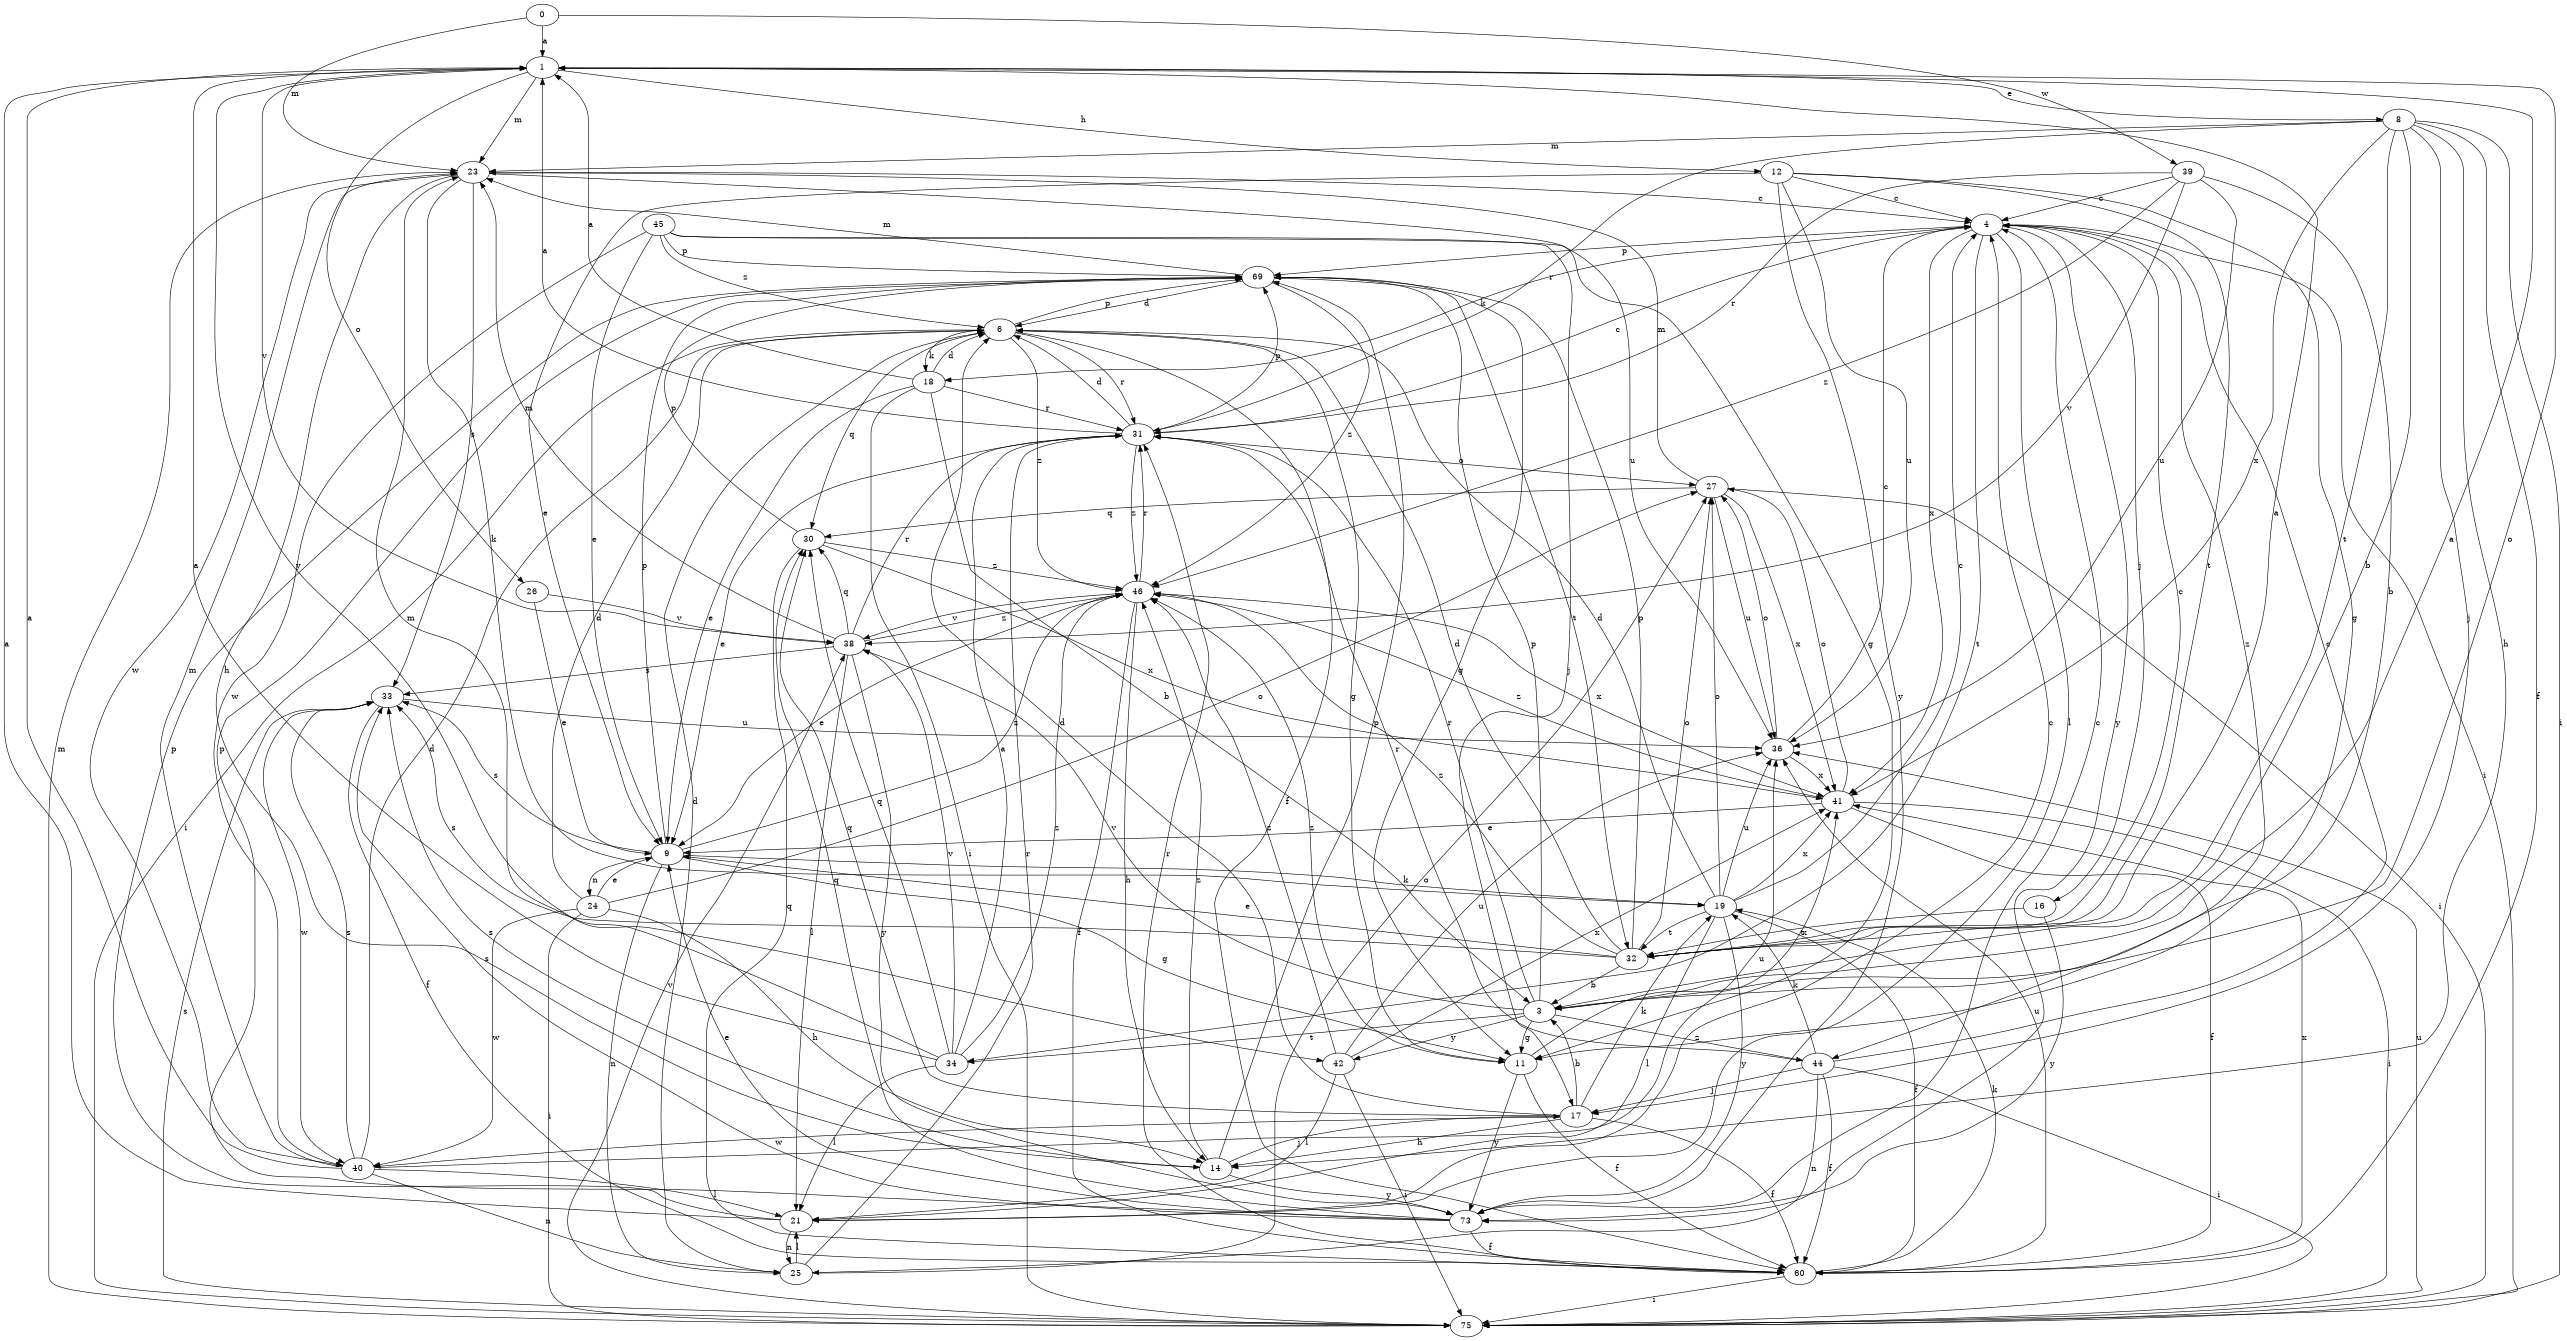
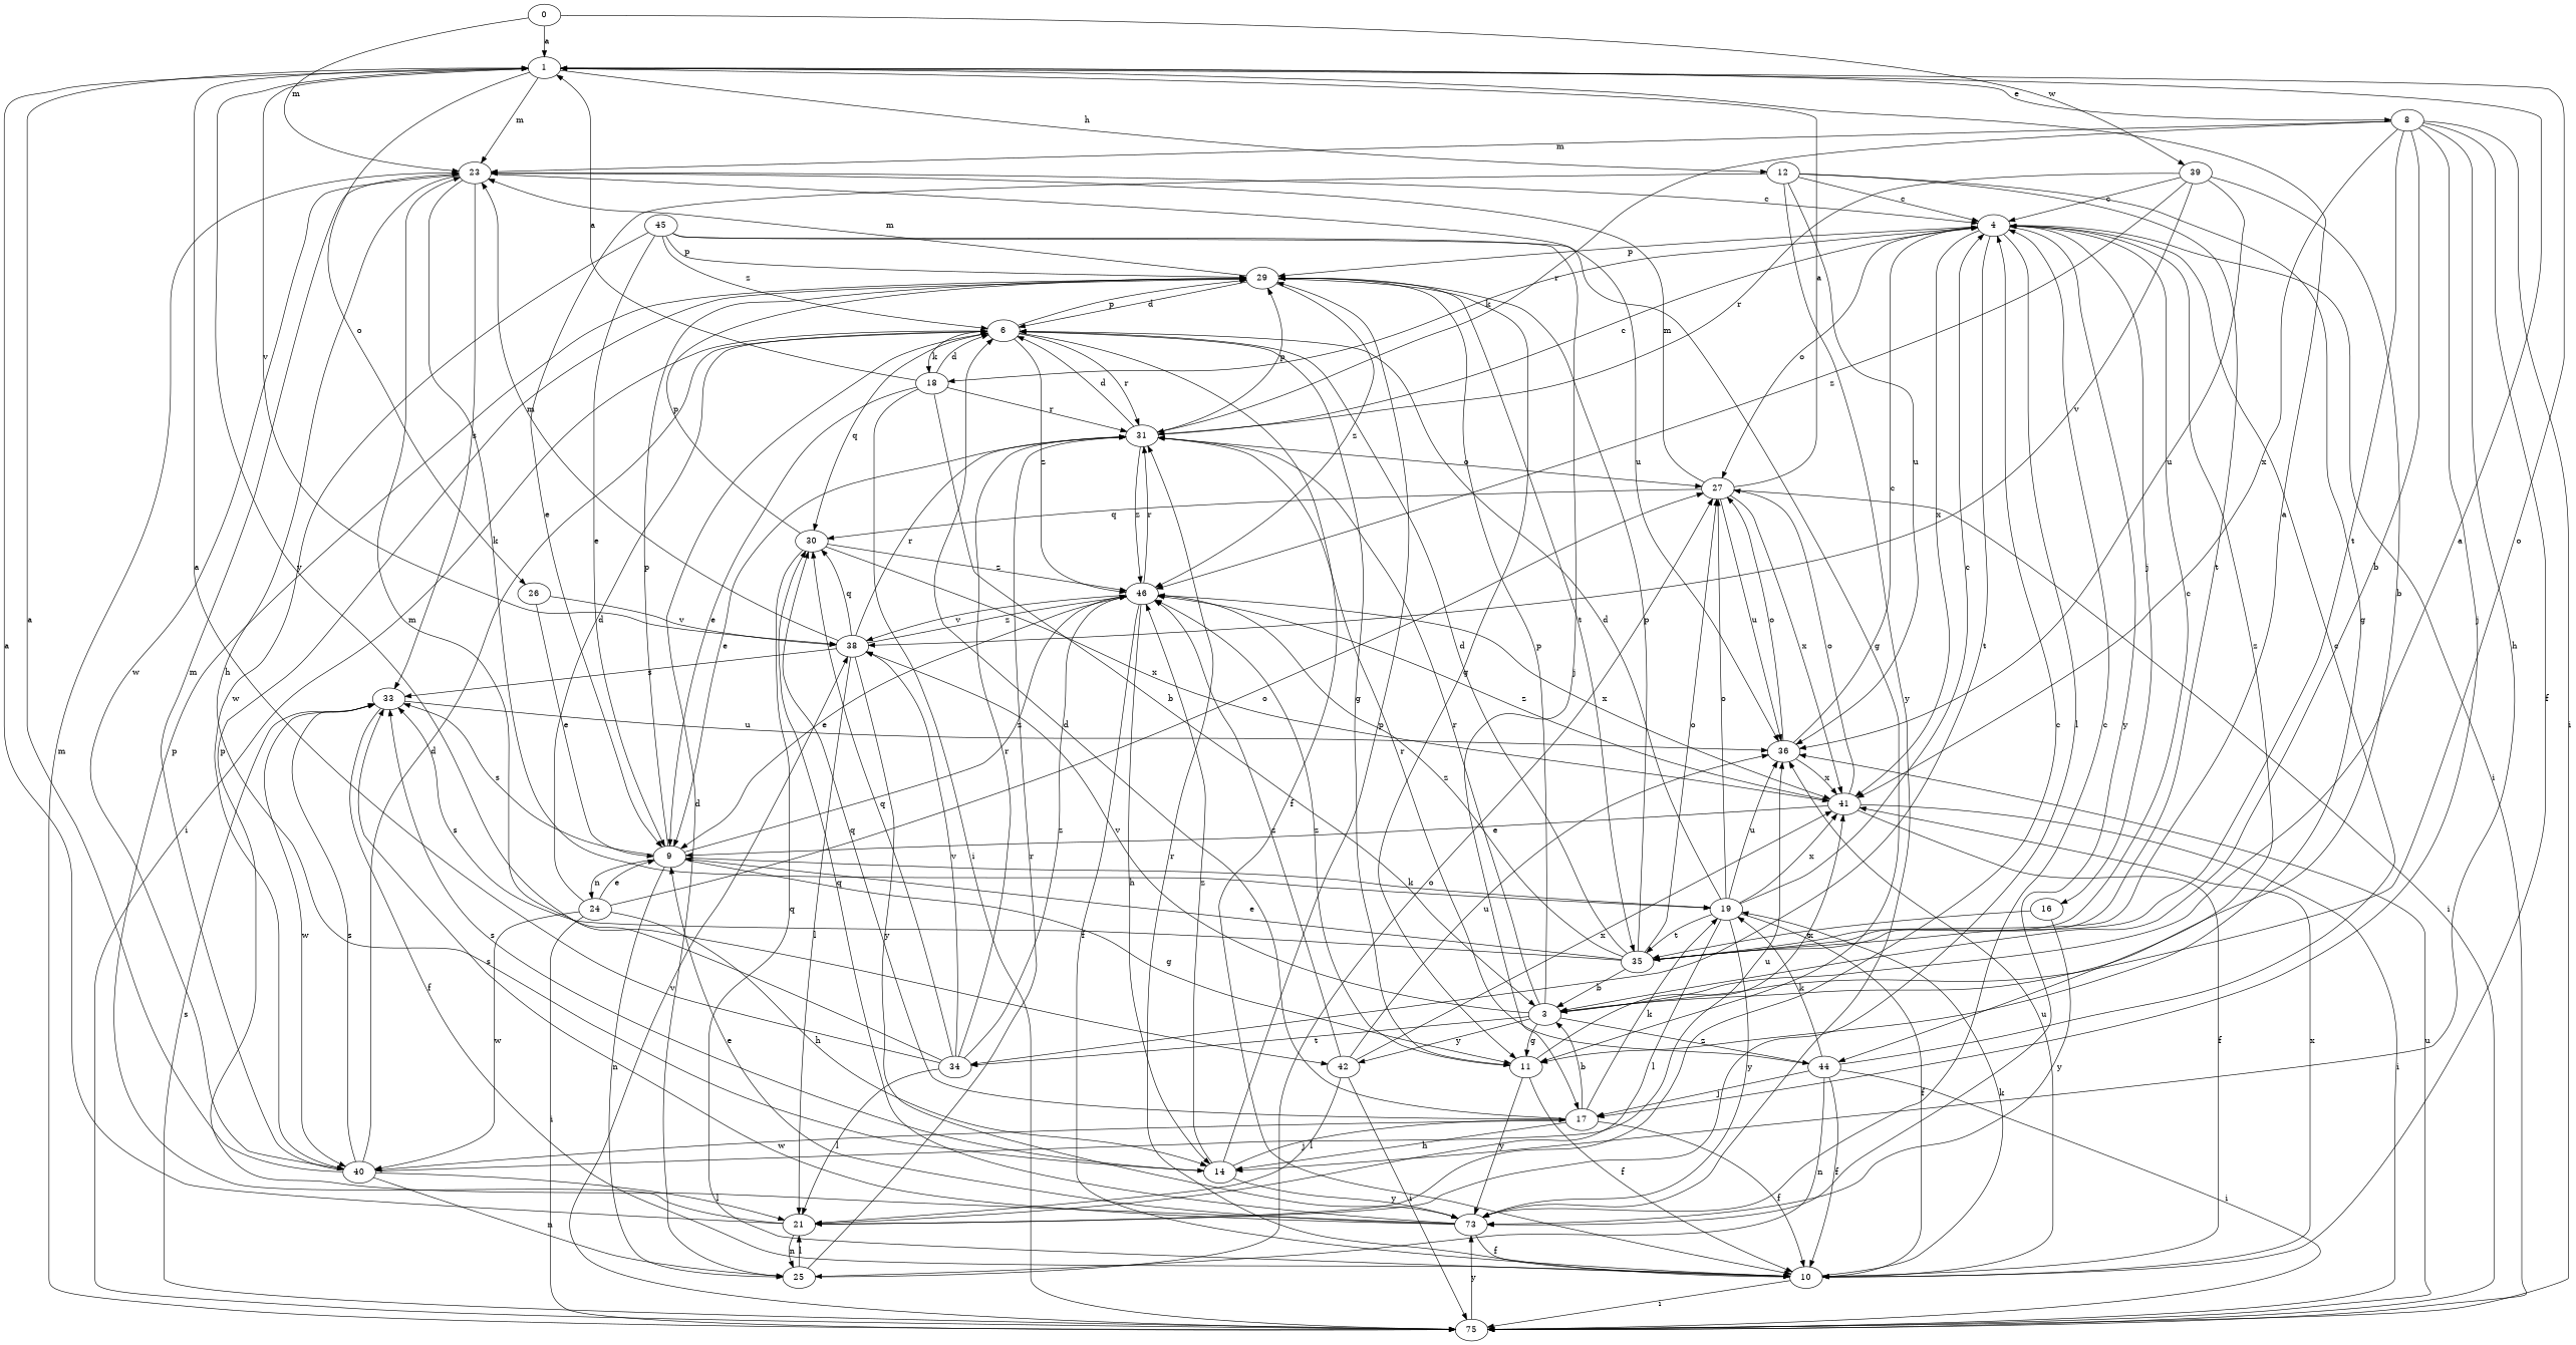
  strict digraph {
    0
    1
    23
    39
    3
    8
    12
    26
    38
    42
    4
    14
    19
    33
    36
    40
    31
    46
    11
-   29 [label=69]
+   29
    34
    44
    n23 [label=75]
    41
-   10 [label=60]
+   10
    17
-   35 [label=32]
+   35
    n28 [label=73]
    9
    21
    30
    6
    27
    25
    16
    18
    45
    24
    0 -> 1 [label=a]
    0 -> 23 [label=m]
    0 -> 39 [label=w]
    1 -> 23 [label=m]
    1 -> 3 [label=o]
    1 -> 8 [label=e]
    1 -> 12 [label=h]
    1 -> 26 [label=o]
    1 -> 38 [label=v]
    1 -> 42 [label=y]
    23 -> 4 [label=c]
    23 -> 14 [label=h]
    23 -> 19 [label=k]
    23 -> 33 [label=s]
    23 -> 36 [label=u]
    23 -> 40 [label=w]
    39 -> 3 [label=b]
    39 -> 38 [label=v]
    39 -> 4 [label=c]
    39 -> 36 [label=u]
    39 -> 31 [label=r]
    39 -> 46 [label=z]
    3 -> 1 [label=a]
    3 -> 38 [label=v]
    3 -> 42 [label=y]
    3 -> 31 [label=r]
    3 -> 11 [label=g]
    3 -> 29 [label=p]
    3 -> 34 [label=t]
    3 -> 44 [label=z]
    8 -> 23 [label=m]
    8 -> 3 [label=b]
    8 -> 14 [label=h]
    8 -> 31 [label=r]
    8 -> n23 [label=i]
    8 -> 41 [label=x]
    8 -> 10 [label=f]
    8 -> 17 [label=j]
    8 -> 35 [label=t]
    12 -> 4 [label=c]
    12 -> 36 [label=u]
    12 -> 11 [label=g]
    12 -> 35 [label=t]
    12 -> n28 [label=y]
    12 -> 9 [label=e]
    26 -> 38 [label=v]
    26 -> 9 [label=e]
    38 -> 23 [label=m]
    38 -> 33 [label=s]
    38 -> 31 [label=r]
    38 -> 46 [label=z]
    38 -> n28 [label=y]
    38 -> 21 [label=l]
    38 -> 30 [label=q]
    42 -> 36 [label=u]
    42 -> 46 [label=z]
    42 -> n23 [label=i]
    42 -> 41 [label=x]
    42 -> 21 [label=l]
    4 -> 29 [label=p]
    4 -> 34 [label=t]
    4 -> 44 [label=z]
    4 -> n23 [label=i]
    4 -> 41 [label=x]
    4 -> n28 [label=y]
    4 -> 21 [label=l]
+   4 -> 27 [label=o]
    4 -> 16 [label=j]
    4 -> 18 [label=k]
    14 -> 33 [label=s]
    14 -> 46 [label=z]
    14 -> 29 [label=p]
    14 -> 17 [label=j]
    14 -> n28 [label=y]
    19 -> 4 [label=c]
    19 -> 36 [label=u]
    19 -> 41 [label=x]
    19 -> 10 [label=f]
    19 -> 35 [label=t]
    19 -> n28 [label=y]
    19 -> 21 [label=l]
    19 -> 6 [label=d]
    19 -> 27 [label=o]
    33 -> 36 [label=u]
    33 -> 40 [label=w]
    33 -> 10 [label=f]
    36 -> 4 [label=c]
    36 -> 41 [label=x]
    36 -> 27 [label=o]
    40 -> 1 [label=a]
    40 -> 23 [label=m]
    40 -> 33 [label=s]
    40 -> 36 [label=u]
    40 -> 21 [label=l]
    40 -> 6 [label=d]
    40 -> 25 [label=n]
-   31 -> 1 [label=a]
+   27 -> 1 [label=a]
    31 -> 4 [label=c]
    31 -> 46 [label=z]
    31 -> 29 [label=p]
    31 -> 9 [label=e]
    31 -> 6 [label=d]
    31 -> 27 [label=o]
    46 -> 38 [label=v]
    46 -> 14 [label=h]
    46 -> 31 [label=r]
    46 -> 41 [label=x]
    46 -> 10 [label=f]
    46 -> 9 [label=e]
    11 -> 46 [label=z]
    11 -> 41 [label=x]
    11 -> 10 [label=f]
    11 -> n28 [label=y]
    29 -> 23 [label=m]
    29 -> 46 [label=z]
    29 -> 11 [label=g]
    29 -> 35 [label=t]
    29 -> 6 [label=d]
    34 -> 1 [label=a]
    34 -> 23 [label=m]
    34 -> 38 [label=v]
-   34 -> 31 [label=a]
+   34 -> 31 [label=r]
    34 -> 46 [label=z]
    34 -> 21 [label=l]
    34 -> 30 [label=q]
    44 -> 4 [label=c]
    44 -> 19 [label=k]
    44 -> 31 [label=r]
    44 -> n23 [label=i]
    44 -> 10 [label=f]
    44 -> 17 [label=j]
    44 -> 25 [label=n]
    n23 -> 23 [label=m]
    n23 -> 38 [label=v]
    n23 -> 33 [label=s]
    n23 -> 36 [label=u]
+   n23 -> n28 [label=y]
    41 -> 46 [label=z]
    41 -> n23 [label=i]
    41 -> 10 [label=f]
    41 -> 9 [label=e]
    41 -> 27 [label=o]
    10 -> 19 [label=k]
    10 -> 36 [label=u]
    10 -> 31 [label=r]
    10 -> n23 [label=i]
    10 -> 41 [label=x]
    17 -> 3 [label=b]
    17 -> 14 [label=h]
    17 -> 19 [label=k]
    17 -> 40 [label=w]
    17 -> 10 [label=f]
    17 -> 30 [label=q]
    17 -> 6 [label=d]
    35 -> 1 [label=a]
    35 -> 3 [label=b]
    35 -> 4 [label=c]
    35 -> 33 [label=s]
    35 -> 46 [label=z]
    35 -> 29 [label=p]
    35 -> 9 [label=e]
    35 -> 6 [label=d]
    35 -> 27 [label=o]
    n28 -> 4 [label=c]
    n28 -> 33 [label=s]
    n28 -> 29 [label=p]
    n28 -> 10 [label=f]
    n28 -> 9 [label=e]
    n28 -> 30 [label=q]
    9 -> 19 [label=k]
    9 -> 33 [label=s]
    9 -> 46 [label=z]
    9 -> 11 [label=g]
    9 -> 29 [label=p]
    9 -> 25 [label=n]
    9 -> 24 [label=n]
    21 -> 1 [label=a]
    21 -> 4 [label=c]
    21 -> 29 [label=p]
    21 -> 25 [label=n]
    30 -> 46 [label=z]
    30 -> 29 [label=p]
    30 -> 41 [label=x]
    30 -> 10 [label=q]
    6 -> 31 [label=r]
    6 -> 46 [label=z]
    6 -> 11 [label=g]
    6 -> 29 [label=p]
    6 -> n23 [label=i]
    6 -> 10 [label=f]
    6 -> 30 [label=q]
    6 -> 18 [label=k]
    27 -> 23 [label=m]
    27 -> 36 [label=u]
    27 -> n23 [label=i]
    27 -> 41 [label=x]
    27 -> 30 [label=q]
    25 -> 31 [label=r]
    25 -> 21 [label=l]
    25 -> 6 [label=d]
    25 -> 27 [label=o]
    16 -> 35 [label=t]
    16 -> n28 [label=y]
    18 -> 1 [label=a]
    18 -> 3 [label=b]
    18 -> 31 [label=r]
    18 -> n23 [label=i]
    18 -> 9 [label=e]
    18 -> 6 [label=d]
    45 -> 40 [label=w]
    45 -> 11 [label=g]
    45 -> 29 [label=p]
    45 -> 17 [label=j]
    45 -> 9 [label=e]
    45 -> 6 [label=z]
    24 -> 14 [label=h]
    24 -> 40 [label=w]
    24 -> n23 [label=i]
    24 -> 9 [label=e]
    24 -> 6 [label=d]
    24 -> 27 [label=o]
  }
